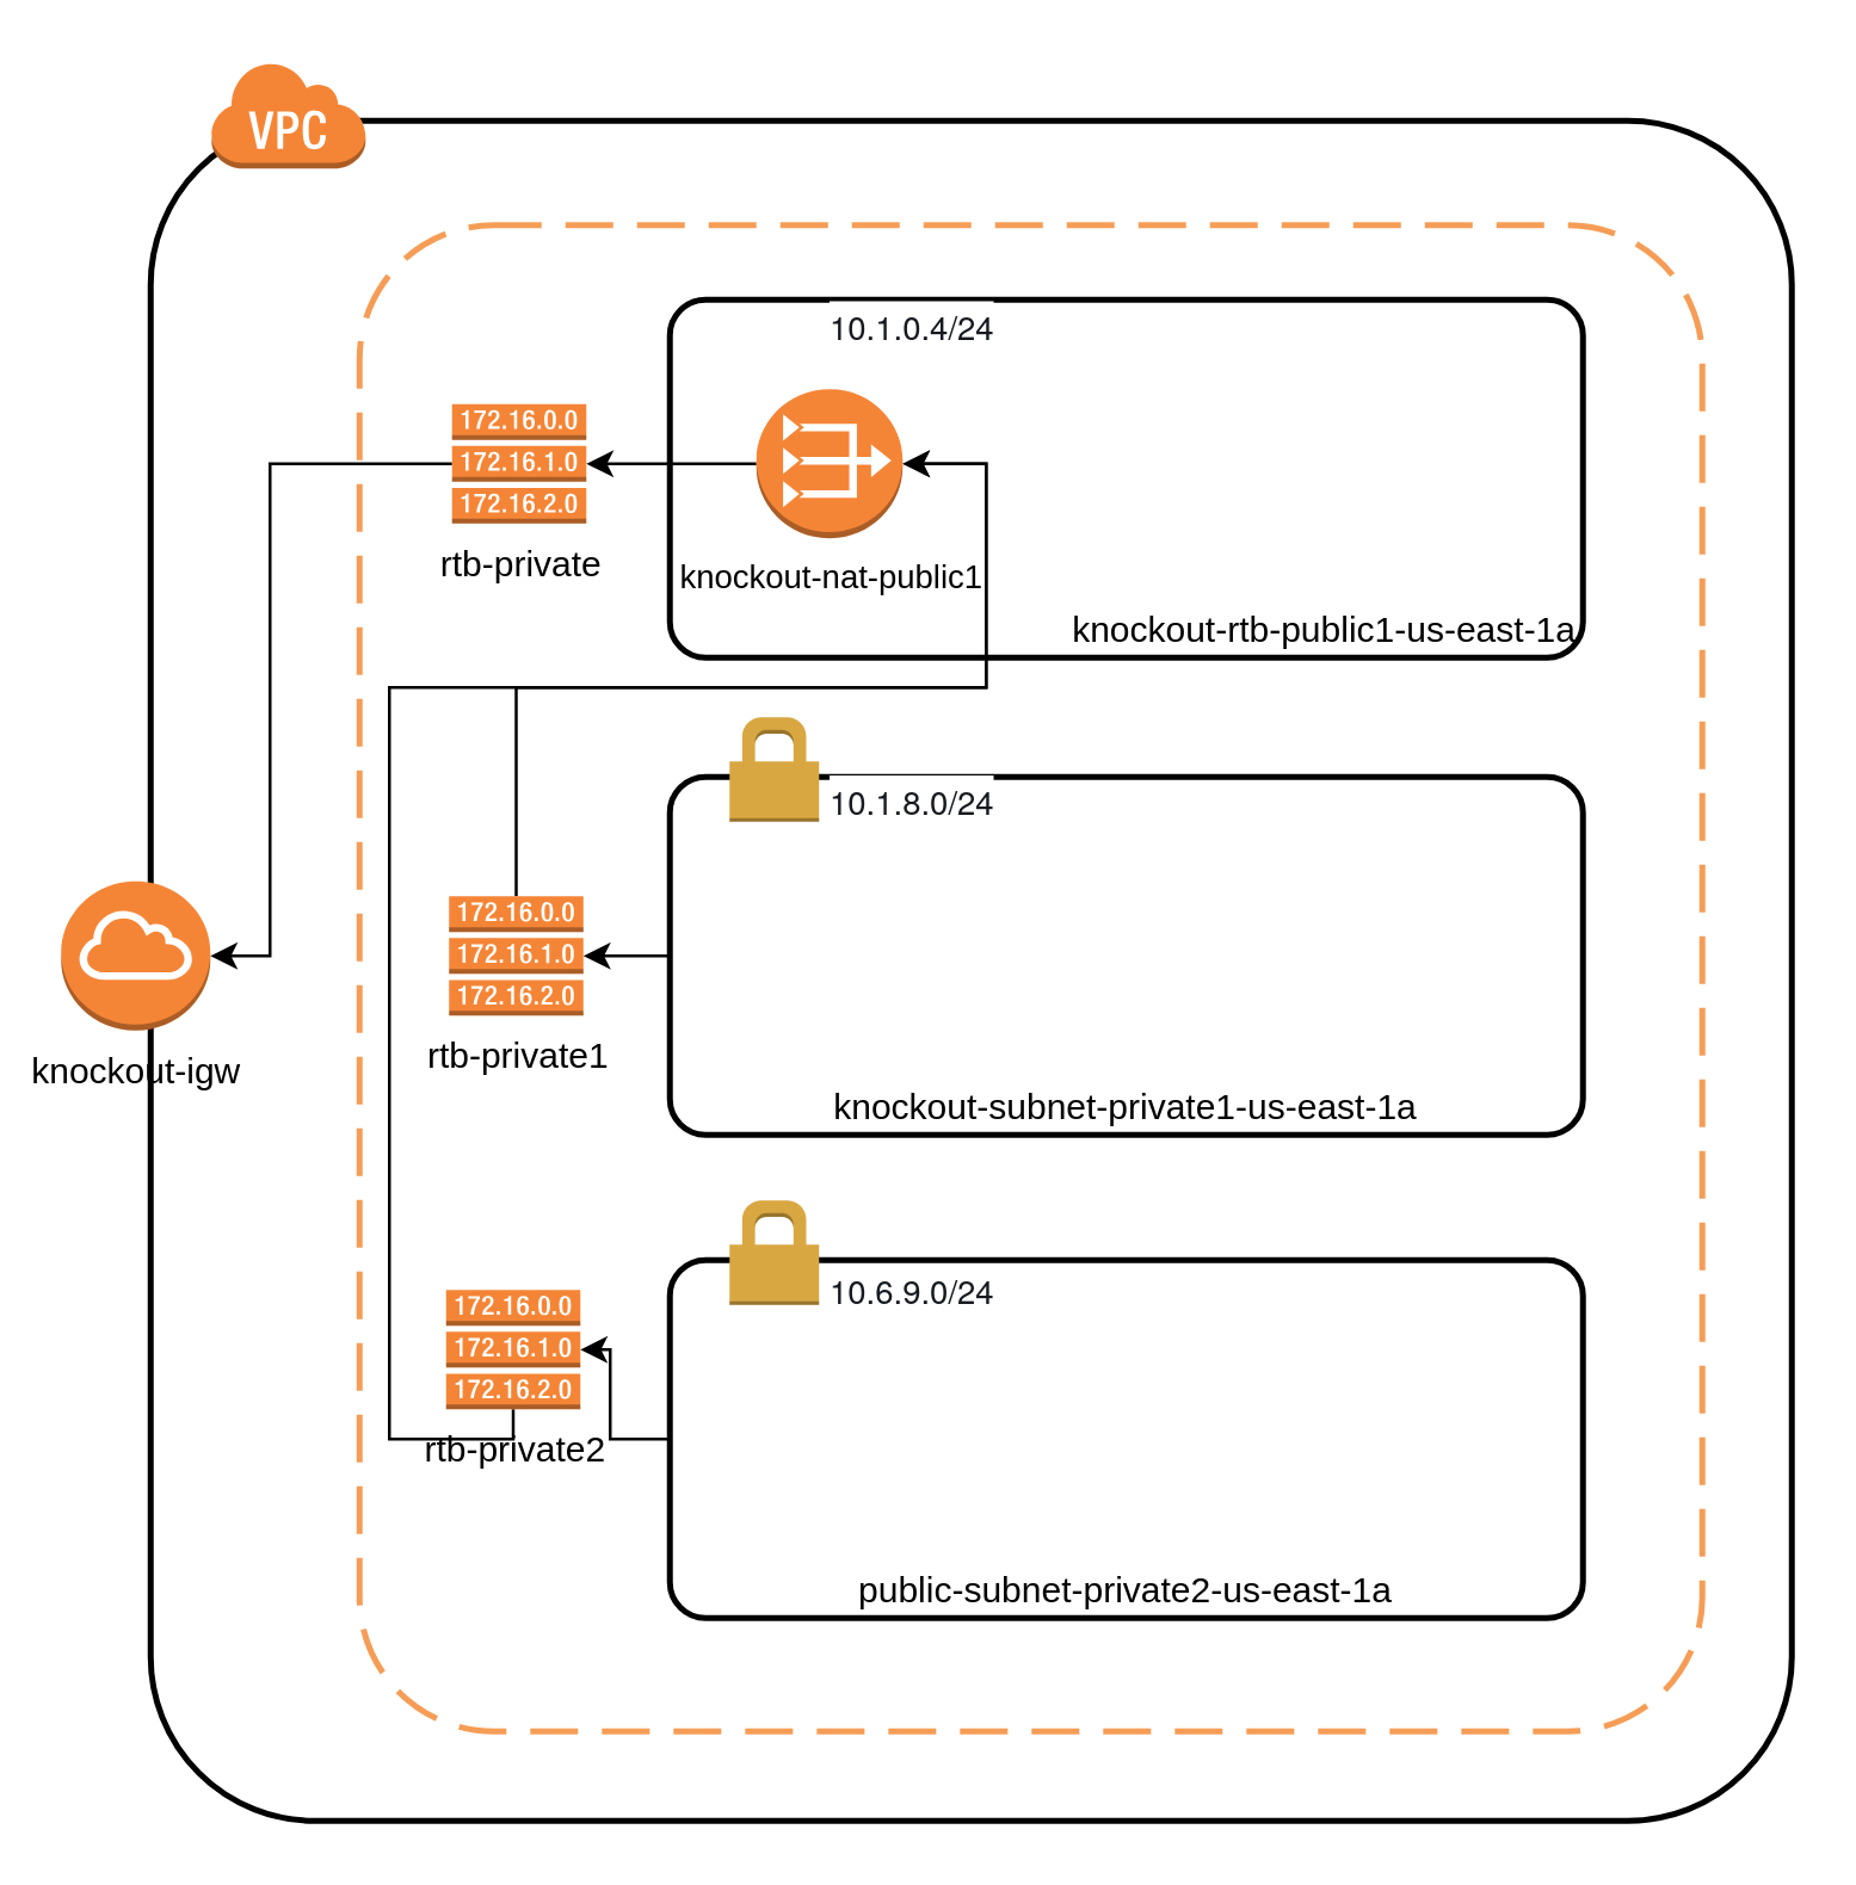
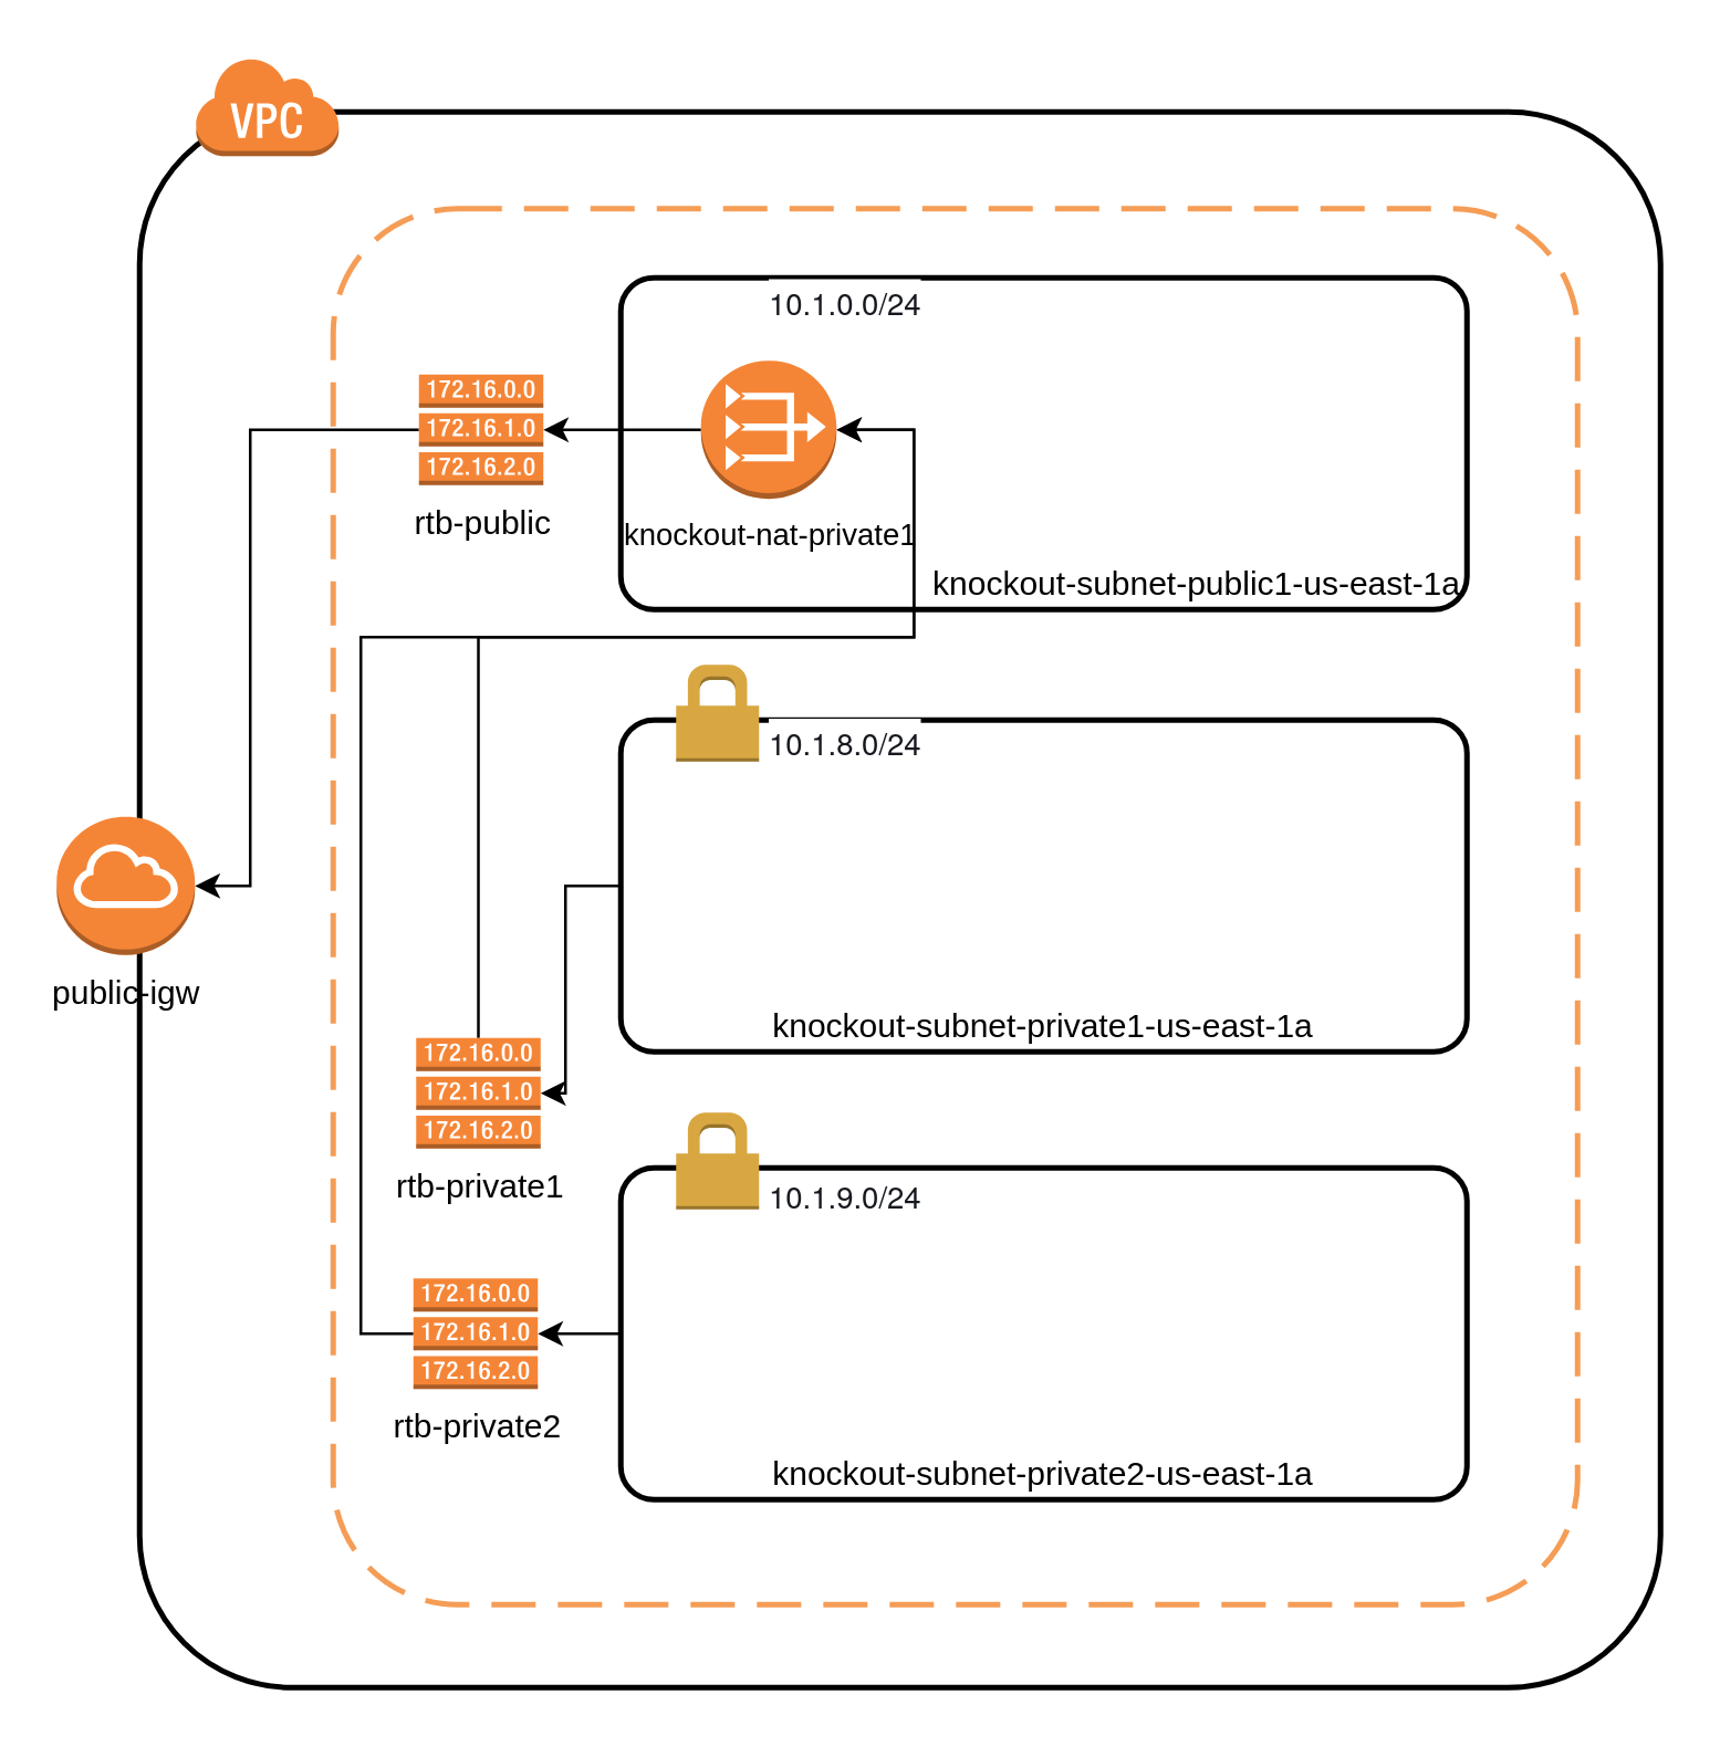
  <mxCell id="0" />
  <mxCell id="1" parent="0" />
  <mxCell id="2" value="" style="rounded=1;arcSize=10;dashed=0;fillColor=none;gradientColor=none;strokeWidth=2;" vertex="1" parent="1"><mxGeometry x="50" y="40" width="550" height="570" as="geometry" /></mxCell>
  <mxCell id="3" value="" style="dashed=0;html=1;shape=mxgraph.aws3.virtual_private_cloud;fillColor=#F58536;gradientColor=none;dashed=0;" vertex="1" parent="1"><mxGeometry x="70" y="20" width="52" height="36" as="geometry" /></mxCell>
  <mxCell id="4" value="" style="rounded=1;arcSize=10;dashed=1;strokeColor=#F59D56;fillColor=none;gradientColor=none;dashPattern=8 4;strokeWidth=2;verticalAlign=top;" vertex="1" parent="1"><mxGeometry x="120" y="75" width="450" height="505" as="geometry" /></mxCell>
- <mxCell id="5" value="knockout-rtb-public1-us-east-1a" style="rounded=1;arcSize=10;dashed=0;fillColor=none;gradientColor=none;strokeWidth=2;verticalAlign=bottom;align=right;" vertex="1" parent="1"><mxGeometry x="224" y="100" width="306" height="120" as="geometry" /></mxCell>
+ <mxCell id="5" value="knockout-subnet-public1-us-east-1a" style="rounded=1;arcSize=10;dashed=0;fillColor=none;gradientColor=none;strokeWidth=2;verticalAlign=bottom;align=right;" vertex="1" parent="1"><mxGeometry x="224" y="100" width="306" height="120" as="geometry" /></mxCell>
  <mxCell id="6" style="edgeStyle=orthogonalEdgeStyle;rounded=0;orthogonalLoop=1;jettySize=auto;html=1;entryX=1;entryY=0.5;entryDx=0;entryDy=0;entryPerimeter=0;fontSize=11;" edge="1" parent="1" source="7" target="16"><mxGeometry relative="1" as="geometry" /></mxCell>
  <mxCell id="7" value="knockout-subnet-private1-us-east-1a" style="rounded=1;arcSize=10;dashed=0;fillColor=none;gradientColor=none;strokeWidth=2;verticalAlign=bottom;align=center;" vertex="1" parent="1"><mxGeometry x="224" y="260" width="306" height="120" as="geometry" /></mxCell>
  <mxCell id="8" value="" style="dashed=0;html=1;shape=mxgraph.aws3.permissions;fillColor=#D9A741;gradientColor=none;dashed=0;" vertex="1" parent="1"><mxGeometry x="244" y="240" width="30" height="35" as="geometry" /></mxCell>
  <mxCell id="9" style="edgeStyle=orthogonalEdgeStyle;rounded=0;orthogonalLoop=1;jettySize=auto;html=1;entryX=1;entryY=0.5;entryDx=0;entryDy=0;entryPerimeter=0;fontSize=11;" edge="1" parent="1" source="10" target="14"><mxGeometry relative="1" as="geometry" /></mxCell>
- <mxCell id="10" value="public-subnet-private2-us-east-1a" style="rounded=1;arcSize=10;dashed=0;fillColor=none;gradientColor=none;strokeWidth=2;verticalAlign=bottom;align=center;" vertex="1" parent="1"><mxGeometry x="224" y="422" width="306" height="120" as="geometry" /></mxCell>
+ <mxCell id="10" value="knockout-subnet-private2-us-east-1a" style="rounded=1;arcSize=10;dashed=0;fillColor=none;gradientColor=none;strokeWidth=2;verticalAlign=bottom;align=center;" vertex="1" parent="1"><mxGeometry x="224" y="422" width="306" height="120" as="geometry" /></mxCell>
  <mxCell id="11" value="" style="dashed=0;html=1;shape=mxgraph.aws3.permissions;fillColor=#D9A741;gradientColor=none;dashed=0;" vertex="1" parent="1"><mxGeometry x="244" y="402" width="30" height="35" as="geometry" /></mxCell>
- <mxCell id="12" value="knockout-igw" style="outlineConnect=0;dashed=0;verticalLabelPosition=bottom;verticalAlign=top;align=center;html=1;shape=mxgraph.aws3.internet_gateway;fillColor=#F58536;gradientColor=none;" vertex="1" parent="1"><mxGeometry x="20" y="295" width="50" height="50" as="geometry" /></mxCell>
+ <mxCell id="12" value="public-igw" style="outlineConnect=0;dashed=0;verticalLabelPosition=bottom;verticalAlign=top;align=center;html=1;shape=mxgraph.aws3.internet_gateway;fillColor=#F58536;gradientColor=none;" vertex="1" parent="1"><mxGeometry x="20" y="295" width="50" height="50" as="geometry" /></mxCell>
  <mxCell id="13" style="edgeStyle=orthogonalEdgeStyle;rounded=0;orthogonalLoop=1;jettySize=auto;html=1;entryX=1;entryY=0.5;entryDx=0;entryDy=0;entryPerimeter=0;fontSize=11;" edge="1" parent="1" source="14" target="23"><mxGeometry relative="1" as="geometry"><Array as="points"><mxPoint x="130" y="482" /><mxPoint x="130" y="230" /><mxPoint x="330" y="230" /><mxPoint x="330" y="155" /></Array></mxGeometry></mxCell>
- <mxCell id="14" value="rtb-private2" style="outlineConnect=0;dashed=0;verticalLabelPosition=bottom;verticalAlign=top;align=center;html=1;shape=mxgraph.aws3.route_table;fillColor=#F58536;gradientColor=none;" vertex="1" parent="1"><mxGeometry x="149" y="432" width="45" height="40" as="geometry" /></mxCell>
+ <mxCell id="14" value="rtb-private2" style="outlineConnect=0;dashed=0;verticalLabelPosition=bottom;verticalAlign=top;align=center;html=1;shape=mxgraph.aws3.route_table;fillColor=#F58536;gradientColor=none;" vertex="1" parent="1"><mxGeometry x="149" y="462" width="45" height="40" as="geometry" /></mxCell>
  <mxCell id="15" style="edgeStyle=orthogonalEdgeStyle;rounded=0;orthogonalLoop=1;jettySize=auto;html=1;entryX=1;entryY=0.5;entryDx=0;entryDy=0;entryPerimeter=0;fontSize=11;" edge="1" parent="1" source="16" target="23"><mxGeometry relative="1" as="geometry"><Array as="points"><mxPoint x="173" y="230" /><mxPoint x="330" y="230" /><mxPoint x="330" y="155" /></Array></mxGeometry></mxCell>
- <mxCell id="16" value="rtb-private1" style="outlineConnect=0;dashed=0;verticalLabelPosition=bottom;verticalAlign=top;align=center;html=1;shape=mxgraph.aws3.route_table;fillColor=#F58536;gradientColor=none;" vertex="1" parent="1"><mxGeometry x="150" y="300" width="45" height="40" as="geometry" /></mxCell>
+ <mxCell id="16" value="rtb-private1" style="outlineConnect=0;dashed=0;verticalLabelPosition=bottom;verticalAlign=top;align=center;html=1;shape=mxgraph.aws3.route_table;fillColor=#F58536;gradientColor=none;" vertex="1" parent="1"><mxGeometry x="150" y="375" width="45" height="40" as="geometry" /></mxCell>
  <mxCell id="17" style="edgeStyle=orthogonalEdgeStyle;rounded=0;orthogonalLoop=1;jettySize=auto;html=1;entryX=1;entryY=0.5;entryDx=0;entryDy=0;entryPerimeter=0;fontSize=11;" edge="1" parent="1" source="18" target="12"><mxGeometry relative="1" as="geometry"><Array as="points"><mxPoint x="90" y="155" /><mxPoint x="90" y="320" /></Array></mxGeometry></mxCell>
- <mxCell id="18" value="rtb-private" style="outlineConnect=0;dashed=0;verticalLabelPosition=bottom;verticalAlign=top;align=center;html=1;shape=mxgraph.aws3.route_table;fillColor=#F58536;gradientColor=none;" vertex="1" parent="1"><mxGeometry x="151" y="135" width="45" height="40" as="geometry" /></mxCell>
+ <mxCell id="18" value="rtb-public" style="outlineConnect=0;dashed=0;verticalLabelPosition=bottom;verticalAlign=top;align=center;html=1;shape=mxgraph.aws3.route_table;fillColor=#F58536;gradientColor=none;" vertex="1" parent="1"><mxGeometry x="151" y="135" width="45" height="40" as="geometry" /></mxCell>
  <mxCell id="19" value="&lt;meta charset=&quot;utf-8&quot; style=&quot;font-size: 11px;&quot;&gt;&lt;span style=&quot;color: rgb(22, 25, 31); font-family: &amp;quot;Amazon Ember&amp;quot;, &amp;quot;Helvetica Neue&amp;quot;, Roboto, Arial, sans-serif; font-size: 11px; font-style: normal; font-variant-ligatures: normal; font-variant-caps: normal; font-weight: 400; letter-spacing: normal; orphans: 2; text-align: start; text-indent: 0px; text-transform: none; widows: 2; word-spacing: 0px; -webkit-text-stroke-width: 0px; background-color: rgb(255, 255, 255); text-decoration-thickness: initial; text-decoration-style: initial; text-decoration-color: initial; float: none; display: inline !important;&quot;&gt;10.1.8.0/24&lt;/span&gt;" style="text;whiteSpace=wrap;html=1;fontSize=11;" vertex="1" parent="1"><mxGeometry x="276" y="255" width="100" height="40" as="geometry" /></mxCell>
- <mxCell id="20" value="&lt;meta charset=&quot;utf-8&quot; style=&quot;font-size: 11px;&quot;&gt;&lt;span style=&quot;color: rgb(22, 25, 31); font-family: &amp;quot;Amazon Ember&amp;quot;, &amp;quot;Helvetica Neue&amp;quot;, Roboto, Arial, sans-serif; font-size: 11px; font-style: normal; font-variant-ligatures: normal; font-variant-caps: normal; font-weight: 400; letter-spacing: normal; orphans: 2; text-align: start; text-indent: 0px; text-transform: none; widows: 2; word-spacing: 0px; -webkit-text-stroke-width: 0px; background-color: rgb(255, 255, 255); text-decoration-thickness: initial; text-decoration-style: initial; text-decoration-color: initial; float: none; display: inline !important;&quot;&gt;10.6.9.0/24&lt;/span&gt;" style="text;whiteSpace=wrap;html=1;fontSize=11;" vertex="1" parent="1"><mxGeometry x="276" y="419" width="100" height="40" as="geometry" /></mxCell>
- <mxCell id="21" value="&lt;meta charset=&quot;utf-8&quot; style=&quot;font-size: 11px;&quot;&gt;&lt;span style=&quot;color: rgb(22, 25, 31); font-family: &amp;quot;Amazon Ember&amp;quot;, &amp;quot;Helvetica Neue&amp;quot;, Roboto, Arial, sans-serif; font-size: 11px; font-style: normal; font-variant-ligatures: normal; font-variant-caps: normal; font-weight: 400; letter-spacing: normal; orphans: 2; text-align: start; text-indent: 0px; text-transform: none; widows: 2; word-spacing: 0px; -webkit-text-stroke-width: 0px; background-color: rgb(255, 255, 255); text-decoration-thickness: initial; text-decoration-style: initial; text-decoration-color: initial; float: none; display: inline !important;&quot;&gt;10.1.0.4/24&lt;/span&gt;" style="text;whiteSpace=wrap;html=1;fontSize=11;" vertex="1" parent="1"><mxGeometry x="276" y="96" width="100" height="40" as="geometry" /></mxCell>
+ <mxCell id="20" value="&lt;meta charset=&quot;utf-8&quot; style=&quot;font-size: 11px;&quot;&gt;&lt;span style=&quot;color: rgb(22, 25, 31); font-family: &amp;quot;Amazon Ember&amp;quot;, &amp;quot;Helvetica Neue&amp;quot;, Roboto, Arial, sans-serif; font-size: 11px; font-style: normal; font-variant-ligatures: normal; font-variant-caps: normal; font-weight: 400; letter-spacing: normal; orphans: 2; text-align: start; text-indent: 0px; text-transform: none; widows: 2; word-spacing: 0px; -webkit-text-stroke-width: 0px; background-color: rgb(255, 255, 255); text-decoration-thickness: initial; text-decoration-style: initial; text-decoration-color: initial; float: none; display: inline !important;&quot;&gt;10.1.9.0/24&lt;/span&gt;" style="text;whiteSpace=wrap;html=1;fontSize=11;" vertex="1" parent="1"><mxGeometry x="276" y="419" width="100" height="40" as="geometry" /></mxCell>
+ <mxCell id="21" value="&lt;meta charset=&quot;utf-8&quot; style=&quot;font-size: 11px;&quot;&gt;&lt;span style=&quot;color: rgb(22, 25, 31); font-family: &amp;quot;Amazon Ember&amp;quot;, &amp;quot;Helvetica Neue&amp;quot;, Roboto, Arial, sans-serif; font-size: 11px; font-style: normal; font-variant-ligatures: normal; font-variant-caps: normal; font-weight: 400; letter-spacing: normal; orphans: 2; text-align: start; text-indent: 0px; text-transform: none; widows: 2; word-spacing: 0px; -webkit-text-stroke-width: 0px; background-color: rgb(255, 255, 255); text-decoration-thickness: initial; text-decoration-style: initial; text-decoration-color: initial; float: none; display: inline !important;&quot;&gt;10.1.0.0/24&lt;/span&gt;" style="text;whiteSpace=wrap;html=1;fontSize=11;" vertex="1" parent="1"><mxGeometry x="276" y="96" width="100" height="40" as="geometry" /></mxCell>
  <mxCell id="22" style="edgeStyle=orthogonalEdgeStyle;rounded=0;orthogonalLoop=1;jettySize=auto;html=1;entryX=1;entryY=0.5;entryDx=0;entryDy=0;entryPerimeter=0;fontSize=11;" edge="1" parent="1" source="23" target="18"><mxGeometry relative="1" as="geometry" /></mxCell>
- <mxCell id="23" value="knockout-nat-public1" style="outlineConnect=0;dashed=0;verticalLabelPosition=bottom;verticalAlign=top;align=center;html=1;shape=mxgraph.aws3.vpc_nat_gateway;fillColor=#F58536;gradientColor=none;fontSize=11;" vertex="1" parent="1"><mxGeometry x="253" y="130" width="49" height="50" as="geometry" /></mxCell>
+ <mxCell id="23" value="knockout-nat-private1" style="outlineConnect=0;dashed=0;verticalLabelPosition=bottom;verticalAlign=top;align=center;html=1;shape=mxgraph.aws3.vpc_nat_gateway;fillColor=#F58536;gradientColor=none;fontSize=11;" vertex="1" parent="1"><mxGeometry x="253" y="130" width="49" height="50" as="geometry" /></mxCell>
